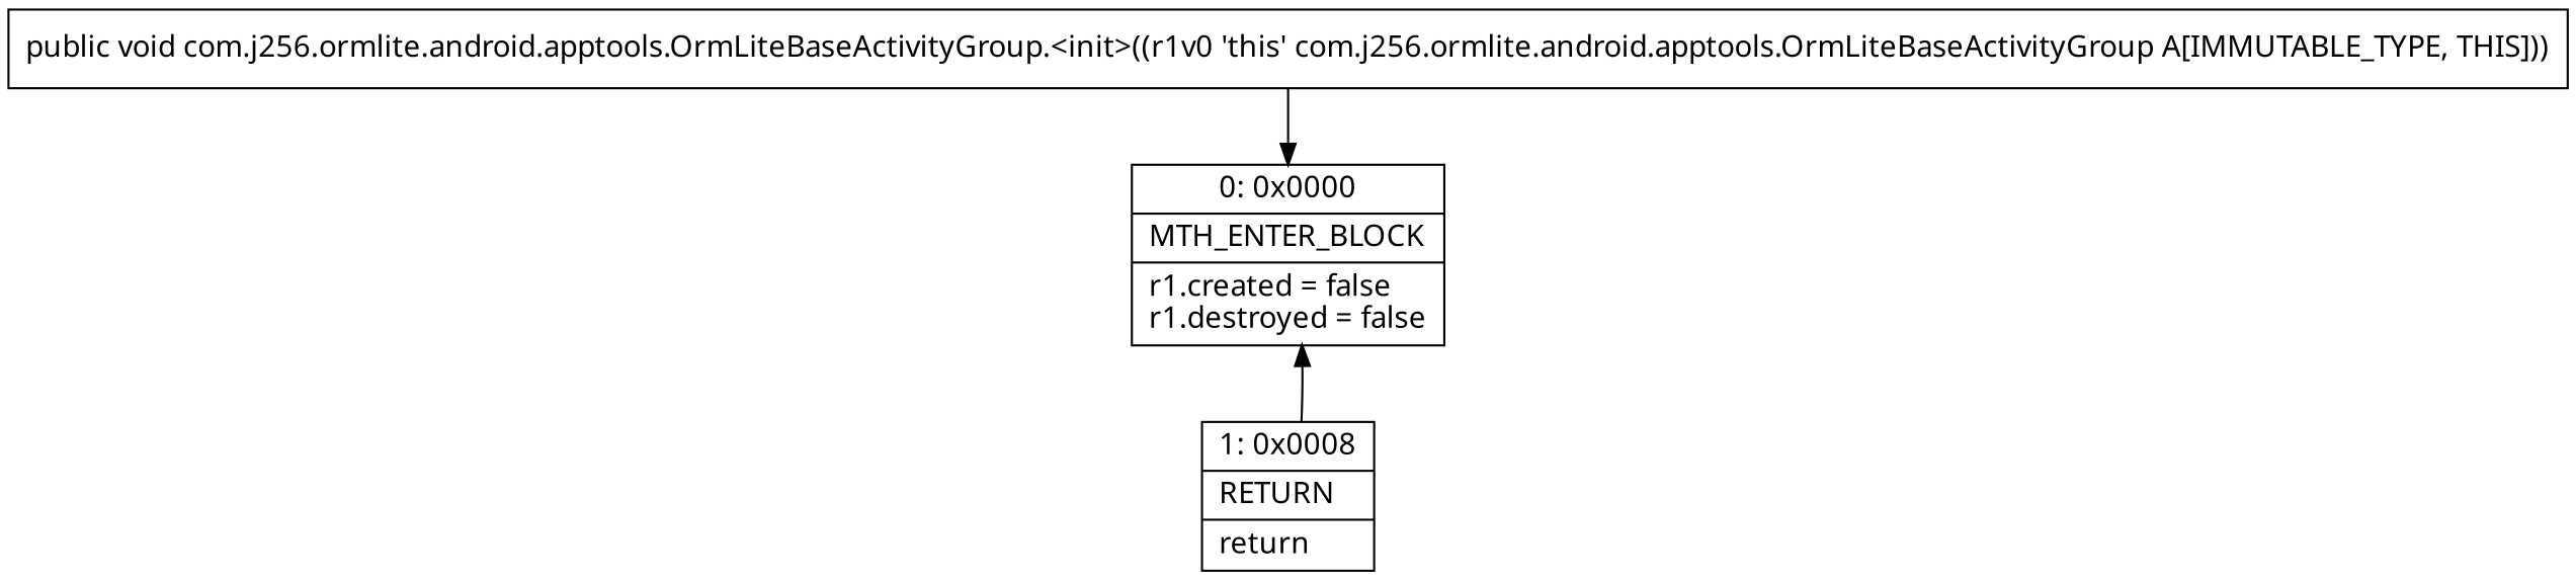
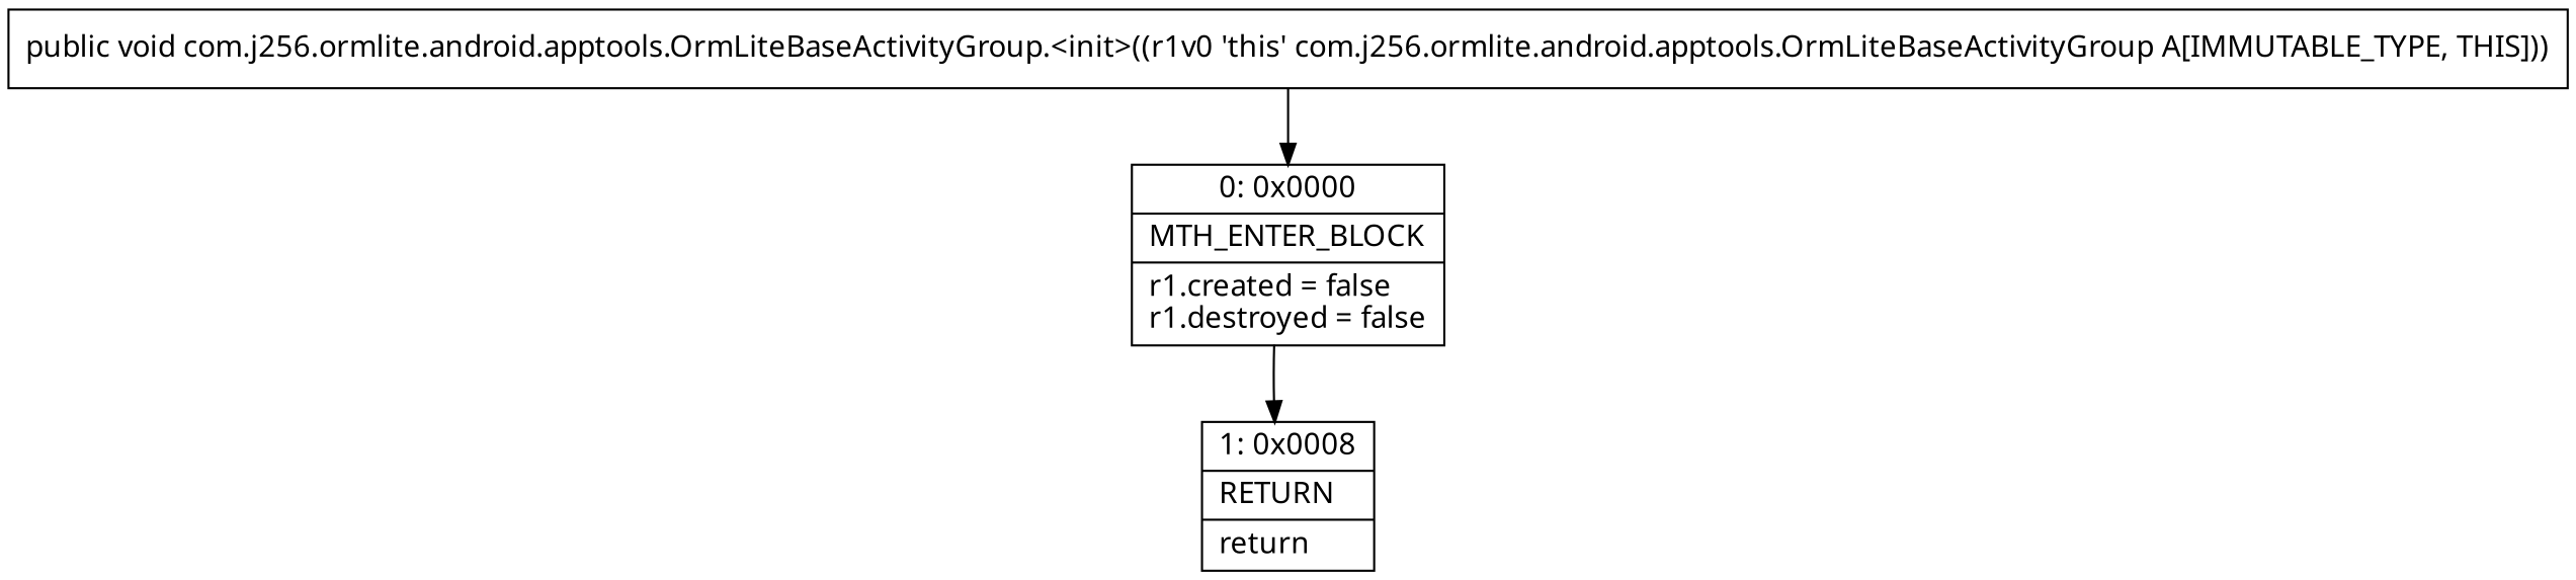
  digraph {
    fontname="Noto Sans"
    node [shape=record fontname="Noto Sans"]
    edge [fontname="Noto Sans"]
    n1 [label="{0\:\ 0x0000|MTH_ENTER_BLOCK\l|r1.created = false\lr1.destroyed = false\l}"]
    n2 [label="{1\:\ 0x0008|RETURN\l|return\l}"]
    n3 [label="{public void com.j256.ormlite.android.apptools.OrmLiteBaseActivityGroup.\<init\>((r1v0 'this' com.j256.ormlite.android.apptools.OrmLiteBaseActivityGroup A[IMMUTABLE_TYPE, THIS])) }"]
-   n2 -> n1
+   n1 -> n2
    n3 -> n1
  }
